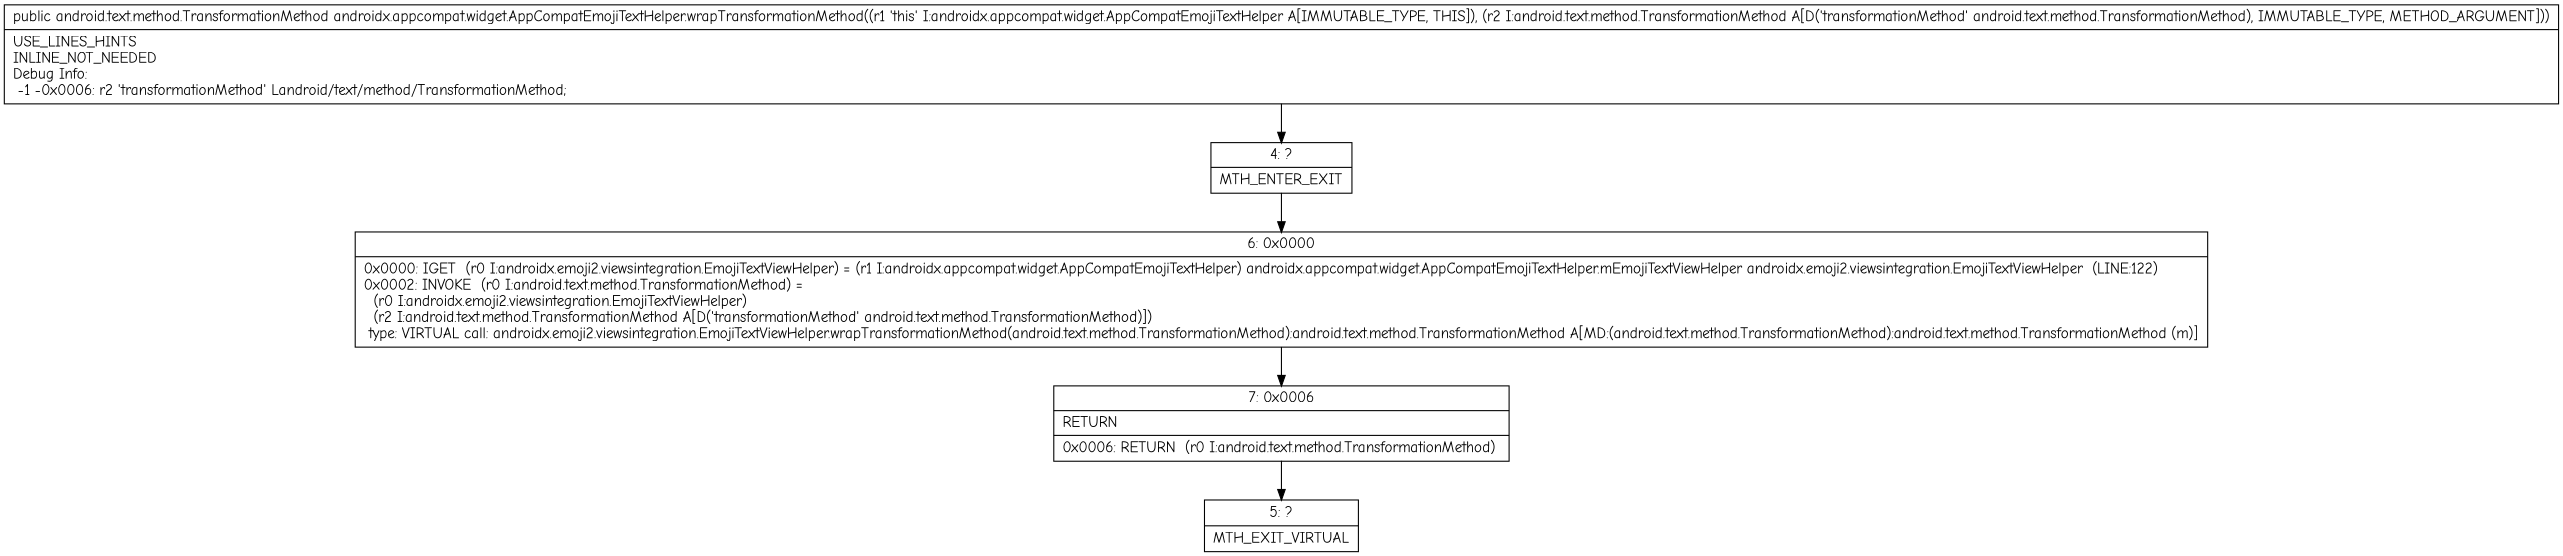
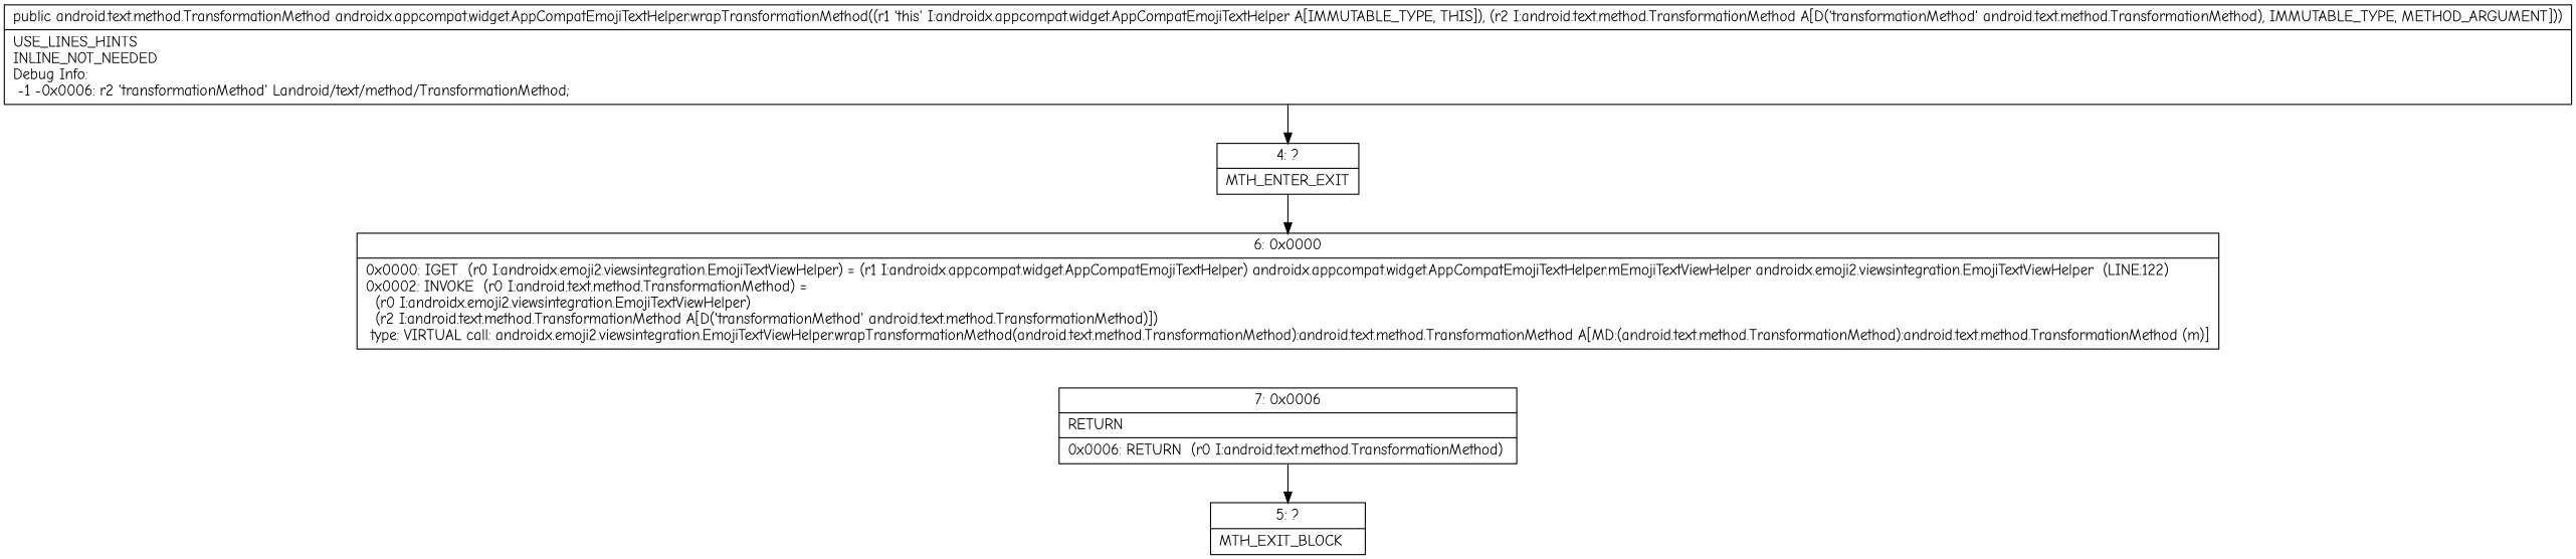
  digraph {
    fontname="Comic Neue"
    node [fontname="Comic Neue" shape=record]
    edge [fontname="Comic Neue"]
    n1 [label="{4\:\ ?|MTH_ENTER_EXIT\l}"]
    n2 [label="{6\:\ 0x0000|0x0000: IGET  (r0 I:androidx.emoji2.viewsintegration.EmojiTextViewHelper) = (r1 I:androidx.appcompat.widget.AppCompatEmojiTextHelper) androidx.appcompat.widget.AppCompatEmojiTextHelper.mEmojiTextViewHelper androidx.emoji2.viewsintegration.EmojiTextViewHelper  (LINE:122)\l0x0002: INVOKE  (r0 I:android.text.method.TransformationMethod) = \l  (r0 I:androidx.emoji2.viewsintegration.EmojiTextViewHelper)\l  (r2 I:android.text.method.TransformationMethod A[D('transformationMethod' android.text.method.TransformationMethod)])\l type: VIRTUAL call: androidx.emoji2.viewsintegration.EmojiTextViewHelper.wrapTransformationMethod(android.text.method.TransformationMethod):android.text.method.TransformationMethod A[MD:(android.text.method.TransformationMethod):android.text.method.TransformationMethod (m)]\l}"]
    n3 [label="{7\:\ 0x0006|RETURN\l|0x0006: RETURN  (r0 I:android.text.method.TransformationMethod) \l}"]
-   n4 [label="{5\:\ ?|MTH_EXIT_VIRTUAL\l}"]
+   n4 [label="{5\:\ ?|MTH_EXIT_BLOCK\l}"]
    n5 [label="{public android.text.method.TransformationMethod androidx.appcompat.widget.AppCompatEmojiTextHelper.wrapTransformationMethod((r1 'this' I:androidx.appcompat.widget.AppCompatEmojiTextHelper A[IMMUTABLE_TYPE, THIS]), (r2 I:android.text.method.TransformationMethod A[D('transformationMethod' android.text.method.TransformationMethod), IMMUTABLE_TYPE, METHOD_ARGUMENT]))  | USE_LINES_HINTS\lINLINE_NOT_NEEDED\lDebug Info:\l  \-1 \-0x0006: r2 'transformationMethod' Landroid\/text\/method\/TransformationMethod;\l}"]
    n1 -> n2
-   n2 -> n3
    n3 -> n4
    n5 -> n1
  }
